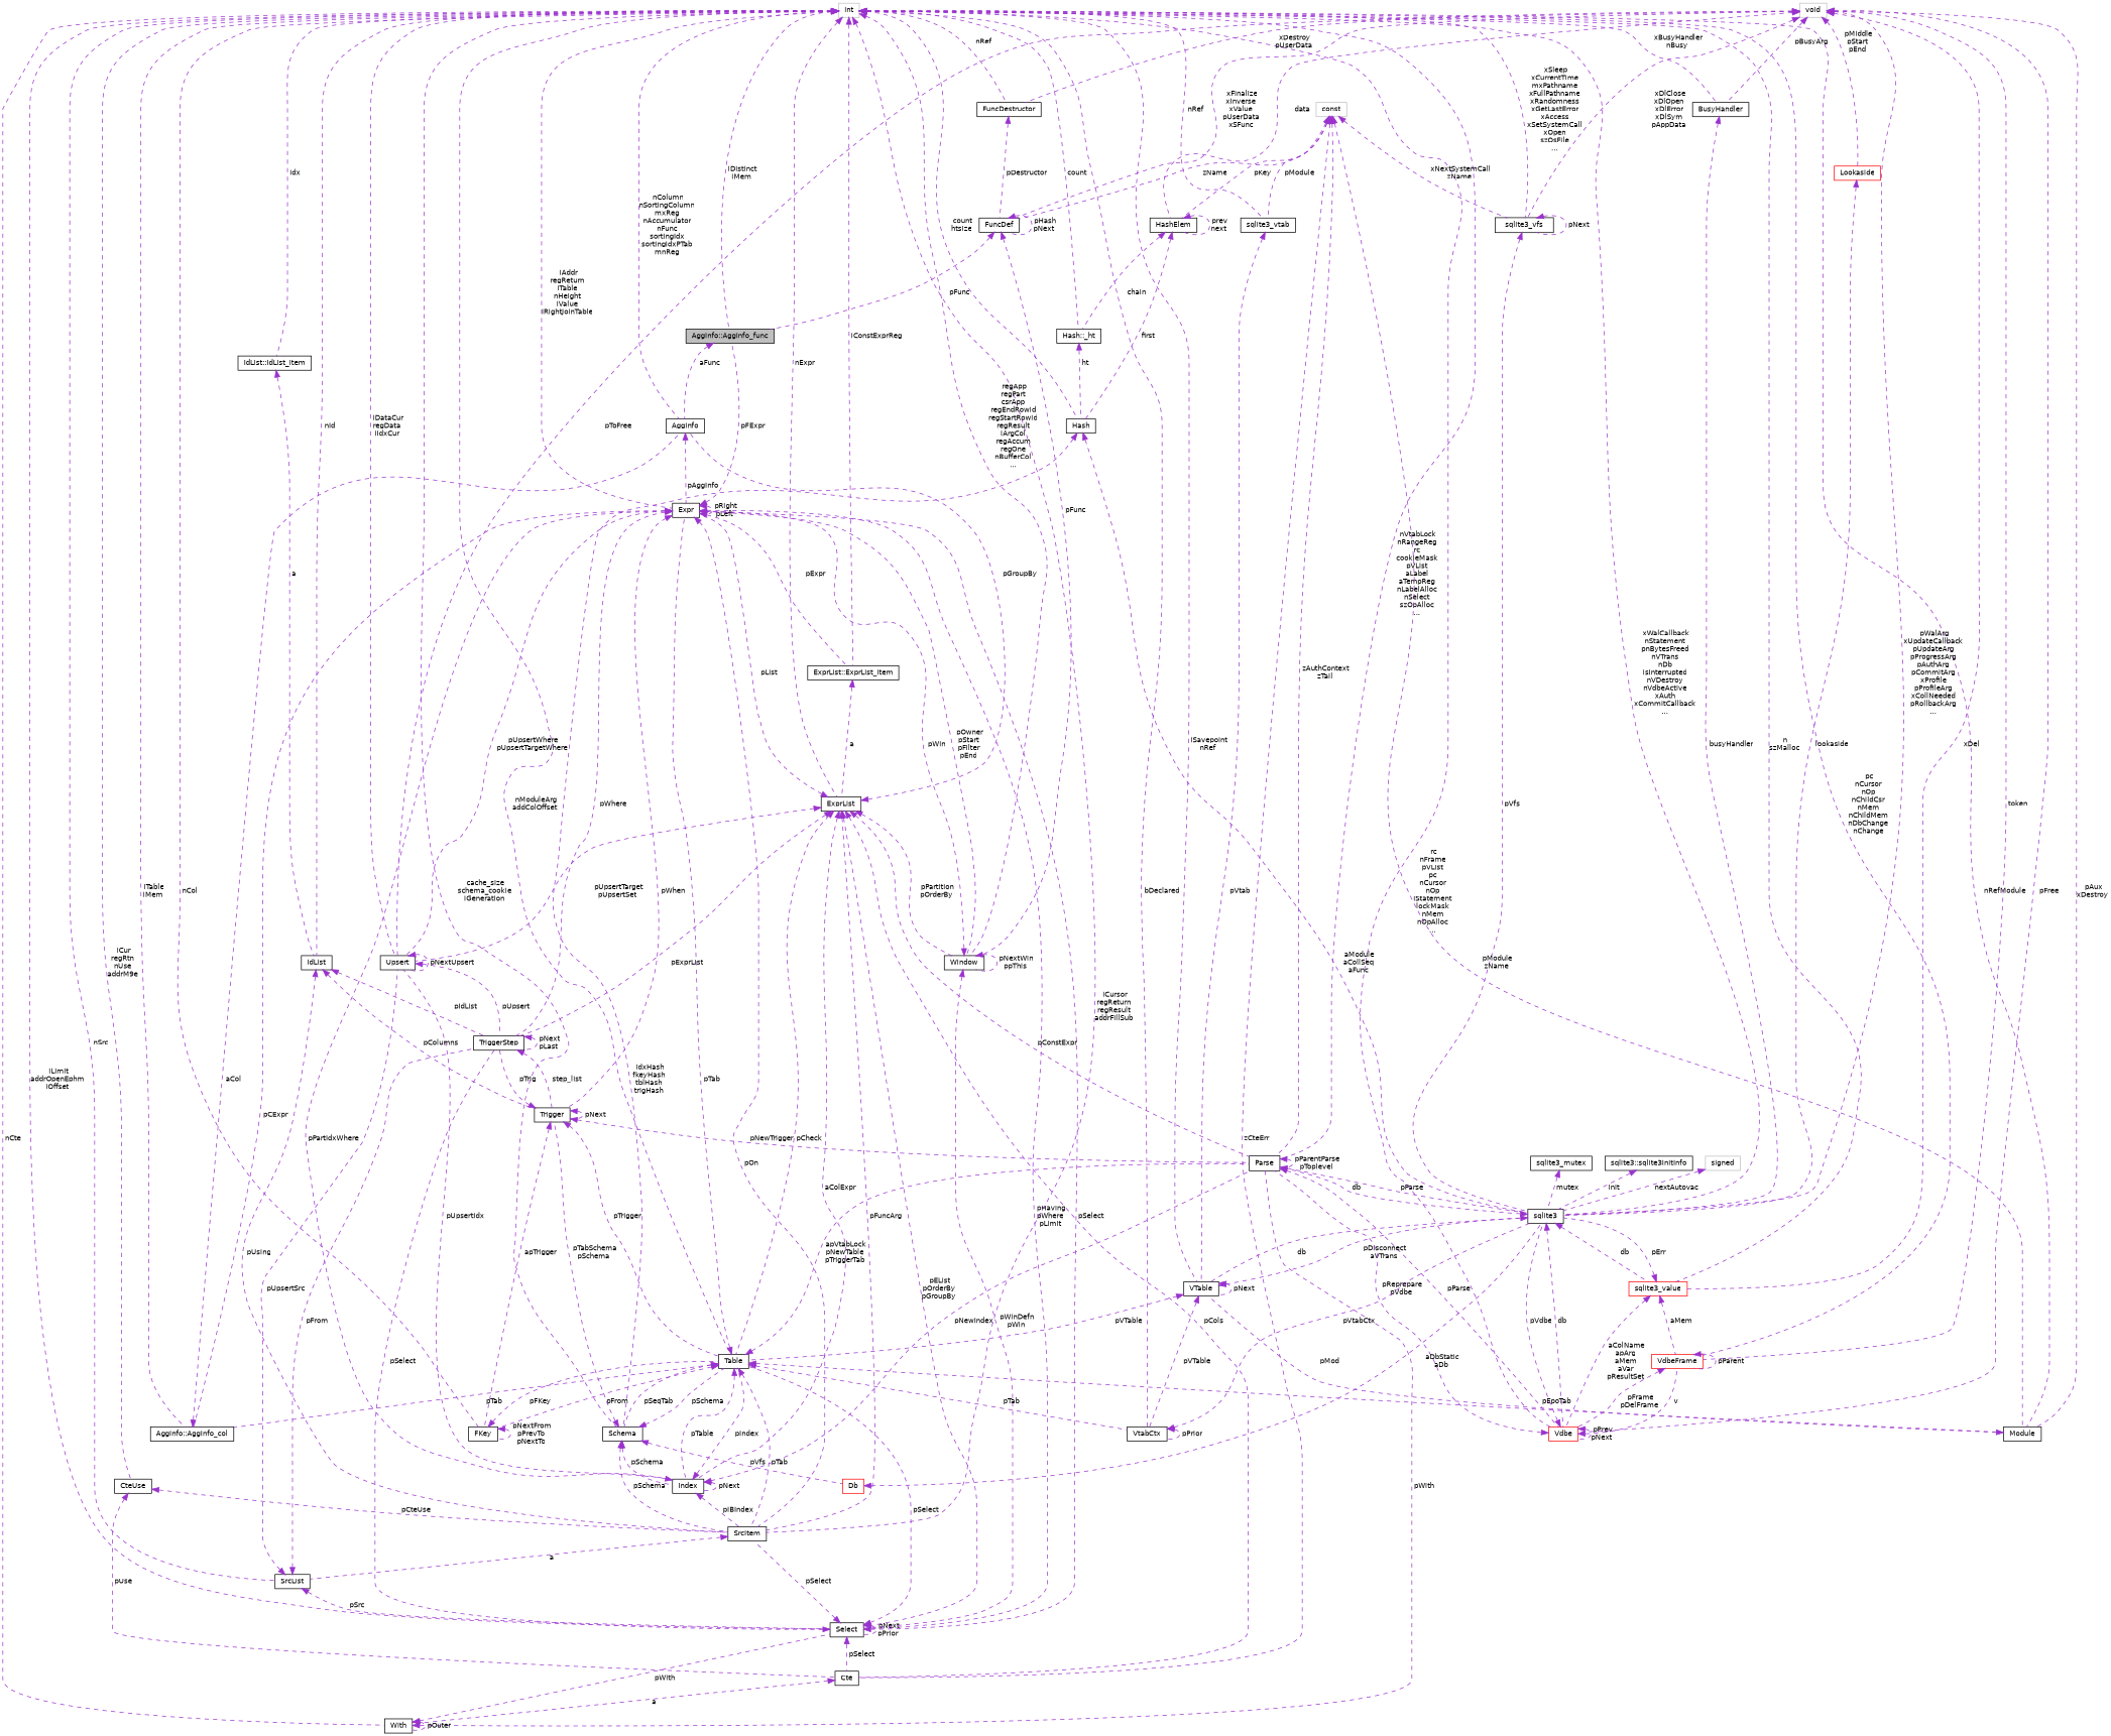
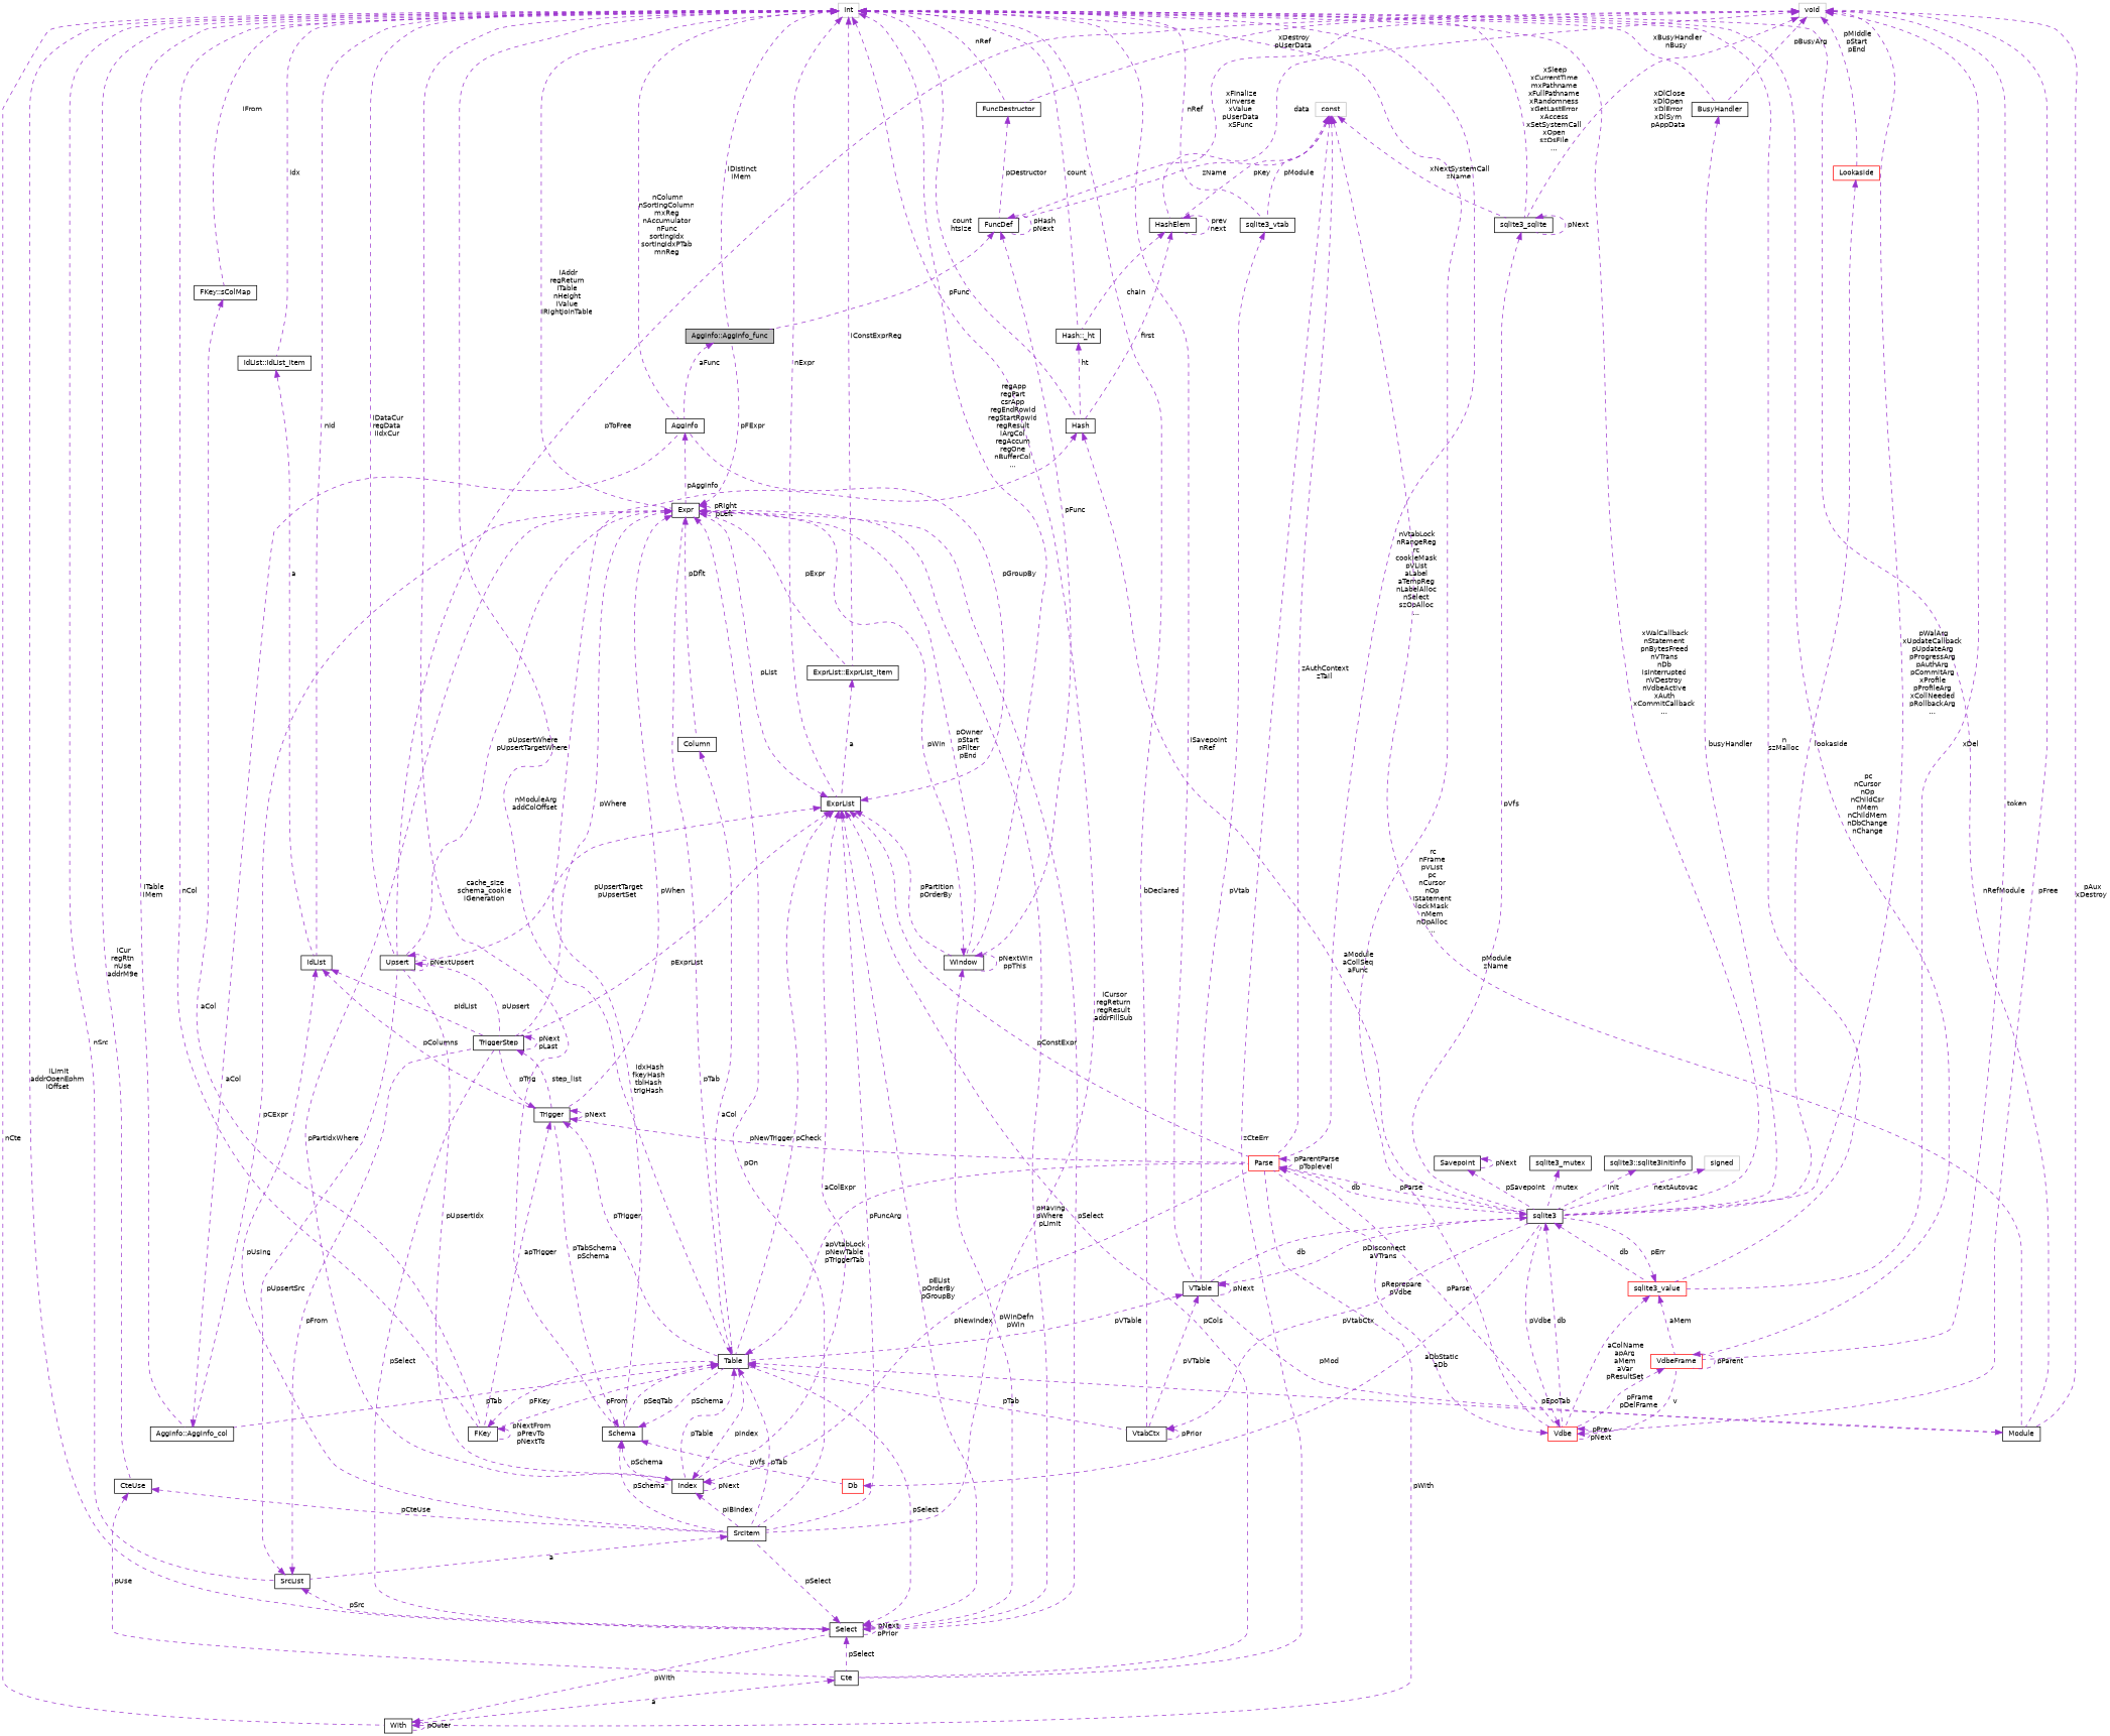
  digraph {
    node [color=black fillcolor=white fontname=Helvetica fontsize=10 shape=record style=filled]
    edge [color=darkorchid3 dir=back fontname=Helvetica fontsize=10 labelfontname=Helvetica labelfontsize=10 style=dashed]
    n1 [fillcolor=grey75 fontcolor=black height=0.2 label="AggInfo::AggInfo_func" width=0.4]
    n2 [height=0.2 label=AggInfo width=0.4]
    n3 [height=0.2 label=Expr width=0.4]
    n4 [height=0.2 label="AggInfo::AggInfo_col" width=0.4]
+   n5 [height=0.2 label=Column width=0.4]
    n6 [height=0.2 label=Trigger width=0.4]
    n7 [height=0.2 label=TriggerStep width=0.4]
    n8 [height=0.2 label=Select width=0.4]
    n9 [height=0.2 label="ExprList::ExprList_item" width=0.4]
    n10 [height=0.2 label=SrcItem width=0.4]
    n11 [height=0.2 label=Index width=0.4]
    n12 [height=0.2 label=Window width=0.4]
    n13 [height=0.2 label=Upsert width=0.4]
    n14 [height=0.2 label=Table width=0.4]
    n15 [height=0.2 label=FKey width=0.4]
-   n16 [height=0.2 label=Parse width=0.4]
+   n16 [color=red height=0.2 label=Parse width=0.4]
    n17 [height=0.2 label=Cte width=0.4]
    n18 [height=0.2 label=ExprList width=0.4]
    n19 [height=0.2 label=SrcList width=0.4]
    n20 [color=grey75 height=0.2 label=int width=0.4]
    n21 [height=0.2 label=Schema width=0.4]
    n22 [height=0.2 label=Hash width=0.4]
    n23 [height=0.2 label="Hash::_ht" width=0.4]
+   n24 [height=0.2 label="FKey::sColMap" width=0.4]
    n25 [height=0.2 label=IdList width=0.4]
    n26 [height=0.2 label="IdList::IdList_item" width=0.4]
    n27 [height=0.2 label=With width=0.4]
    n28 [height=0.2 label=CteUse width=0.4]
    n29 [height=0.2 label=FuncDestructor width=0.4]
    n30 [height=0.2 label=VTable width=0.4]
    n31 [height=0.2 label=sqlite3 width=0.4]
    n32 [color=red height=0.2 label=Vdbe width=0.4]
    n33 [color=red height=0.2 label=sqlite3_value width=0.4]
    n34 [color=red height=0.2 label=VdbeFrame width=0.4]
-   n35 [height=0.2 label=sqlite3_vfs width=0.4]
+   n35 [height=0.2 label=sqlite3_sqlite width=0.4]
    n36 [height=0.2 label=BusyHandler width=0.4]
    n37 [height=0.2 label=VtabCtx width=0.4]
    n38 [height=0.2 label=Module width=0.4]
    n39 [height=0.2 label=sqlite3_vtab width=0.4]
    n40 [color=red height=0.2 label=Db width=0.4]
    n41 [height=0.2 label=FuncDef width=0.4]
    n42 [height=0.2 label=HashElem width=0.4]
    n43 [color=grey75 height=0.2 label=void width=0.4]
    n44 [color=red height=0.2 label=Lookaside width=0.4]
    n45 [color=grey75 height=0.2 label=const width=0.4]
+   n46 [height=0.2 label=Savepoint width=0.4]
    n47 [height=0.2 label=sqlite3_mutex width=0.4]
    n48 [height=0.2 label="sqlite3::sqlite3InitInfo" width=0.4]
    n49 [color=grey75 height=0.2 label=signed width=0.4]
    n1 -> n2 [label=" aFunc"]
    n2 -> n3 [label=" pAggInfo"]
    n3 -> n1 [label=" pFExpr"]
    n3 -> n3 [label=" pRight\npLeft"]
    n3 -> n4 [label=" pCExpr"]
+   n3 -> n5 [label=" pDflt"]
    n3 -> n6 [label=" pWhen"]
    n3 -> n7 [label=" pWhere"]
    n3 -> n8 [label=" pHaving\npWhere\npLimit"]
    n3 -> n9 [label=" pExpr"]
    n3 -> n10 [label=" pOn"]
    n3 -> n11 [label=" pPartIdxWhere"]
    n3 -> n12 [label=" pOwner\npStart\npFilter\npEnd"]
    n3 -> n13 [label=" pUpsertWhere\npUpsertTargetWhere"]
    n4 -> n2 [label=" aCol"]
+   n5 -> n14 [label=" aCol"]
    n6 -> n6 [label=" pNext"]
    n6 -> n7 [label=" pTrig"]
    n6 -> n14 [label=" pTrigger"]
    n6 -> n15 [label=" apTrigger"]
    n6 -> n16 [label=" pNewTrigger"]
    n7 -> n6 [label=" step_list"]
    n7 -> n7 [label=" pNext\npLast"]
    n8 -> n3 [label=" pSelect"]
    n8 -> n7 [label=" pSelect"]
    n8 -> n8 [label=" pNext\npPrior"]
    n8 -> n10 [label=" pSelect"]
    n8 -> n14 [label=" pSelect"]
    n8 -> n17 [label=" pSelect"]
    n9 -> n18 [label=" a"]
    n10 -> n19 [label=" a"]
    n11 -> n10 [label=" pIBIndex"]
    n11 -> n11 [label=" pNext"]
    n11 -> n13 [label=" pUpsertIdx"]
    n11 -> n14 [label=" pIndex"]
    n11 -> n16 [label=" pNewIndex"]
    n12 -> n3 [label=" pWin"]
    n12 -> n8 [label=" pWinDefn\npWin"]
    n12 -> n12 [label=" pNextWin\nppThis"]
    n13 -> n7 [label=" pUpsert"]
    n13 -> n13 [label=" pNextUpsert"]
    n14 -> n3 [label=" pTab"]
    n14 -> n4 [label=" pTab"]
    n14 -> n10 [label=" pTab"]
    n14 -> n11 [label=" pTable"]
    n14 -> n15 [label=" pFrom"]
    n14 -> n16 [label=" apVtabLock\npNewTable\npTriggerTab"]
    n14 -> n21 [label=" pSeqTab"]
    n14 -> n37 [label=" pTab"]
    n14 -> n38 [label=" pEpoTab"]
    n15 -> n14 [label=" pFKey"]
    n15 -> n15 [label=" pNextFrom\npPrevTo\npNextTo"]
    n16 -> n16 [label=" pParentParse\npToplevel"]
    n16 -> n31 [label=" pParse"]
    n16 -> n32 [label=" pParse"]
    n17 -> n27 [label=" a"]
    n18 -> n2 [label=" pGroupBy"]
    n18 -> n3 [label=" pList"]
    n18 -> n7 [label=" pExprList"]
    n18 -> n8 [label=" pEList\npOrderBy\npGroupBy"]
    n18 -> n10 [label=" pFuncArg"]
    n18 -> n11 [label=" aColExpr"]
    n18 -> n12 [label=" pPartition\npOrderBy"]
    n18 -> n13 [label=" pUpsertTarget\npUpsertSet"]
    n18 -> n14 [label=" pCheck"]
    n18 -> n16 [label=" pConstExpr"]
    n18 -> n17 [label=" pCols"]
    n19 -> n7 [label=" pFrom"]
    n19 -> n8 [label=" pSrc"]
    n19 -> n13 [label=" pUpsertSrc"]
    n20 -> n1 [label=" iDistinct\niMem"]
    n20 -> n2 [label=" nColumn\nnSortingColumn\nmxReg\nnAccumulator\nnFunc\nsortingIdx\nsortingIdxPTab\nmnReg"]
    n20 -> n3 [label=" iAddr\nregReturn\niTable\nnHeight\niValue\niRightJoinTable"]
    n20 -> n4 [label=" iTable\niMem"]
    n20 -> n8 [label=" iLimit\naddrOpenEphm\niOffset"]
    n20 -> n9 [label=" iConstExprReg"]
    n20 -> n10 [label=" iCursor\nregReturn\nregResult\naddrFillSub"]
    n20 -> n12 [label=" regApp\nregPart\ncsrApp\nregEndRowid\nregStartRowid\nregResult\niArgCol\nregAccum\nregOne\nnBufferCol\n..."]
    n20 -> n13 [label=" iDataCur\nregData\niIdxCur"]
    n20 -> n14 [label=" nModuleArg\naddColOffset"]
    n20 -> n15 [label=" nCol"]
    n20 -> n16 [label=" nVtabLock\nnRangeReg\nrc\ncookieMask\npVList\naLabel\naTempReg\nnLabelAlloc\nnSelect\nszOpAlloc\n..."]
    n20 -> n18 [label=" nExpr"]
    n20 -> n19 [label=" nSrc"]
    n20 -> n21 [label=" cache_size\nschema_cookie\niGeneration"]
    n20 -> n22 [label=" count\nhtsize"]
    n20 -> n23 [label=" count"]
+   n20 -> n24 [label=" iFrom"]
    n20 -> n25 [label=" nId"]
    n20 -> n26 [label=" idx"]
    n20 -> n27 [label=" nCte"]
    n20 -> n28 [label=" iCur\nregRtn\nnUse\naddrM9e"]
    n20 -> n29 [label=" nRef"]
    n20 -> n30 [label=" iSavepoint\nnRef"]
    n20 -> n31 [label=" xWalCallback\nnStatement\npnBytesFreed\nnVTrans\nnDb\nisInterrupted\nnVDestroy\nnVdbeActive\nxAuth\nxCommitCallback\n..."]
    n20 -> n32 [label=" rc\nnFrame\npVList\npc\nnCursor\nnOp\niStatement\nlockMask\nnMem\nnOpAlloc\n..."]
    n20 -> n33 [label=" n\nszMalloc"]
    n20 -> n34 [label=" pc\nnCursor\nnOp\nnChildCsr\nnMem\nnChildMem\nnDbChange\nnChange"]
    n20 -> n35 [label=" xSleep\nxCurrentTime\nmxPathname\nxFullPathname\nxRandomness\nxGetLastError\nxAccess\nxSetSystemCall\nxOpen\nszOsFile\n..."]
    n20 -> n36 [label=" xBusyHandler\nnBusy"]
    n20 -> n37 [label=" bDeclared"]
    n20 -> n38 [label=" nRefModule"]
    n20 -> n39 [label=" nRef"]
    n21 -> n6 [label=" pTabSchema\npSchema"]
    n21 -> n10 [label=" pSchema"]
    n21 -> n11 [label=" pSchema"]
    n21 -> n14 [label=" pSchema"]
    n21 -> n40 [label=" pVfs"]
    n22 -> n21 [label=" idxHash\nfkeyHash\ntblHash\ntrigHash"]
    n22 -> n31 [label=" aModule\naCollSeq\naFunc"]
    n23 -> n22 [label=" ht"]
+   n24 -> n15 [label=" aCol"]
    n25 -> n6 [label=" pColumns"]
    n25 -> n7 [label=" pIdList"]
    n25 -> n10 [label=" pUsing"]
    n26 -> n25 [label=" a"]
    n27 -> n8 [label=" pWith"]
    n27 -> n16 [label=" pWith"]
    n27 -> n27 [label=" pOuter"]
    n28 -> n10 [label=" pCteUse"]
    n28 -> n17 [label=" pUse"]
    n29 -> n41 [label=" pDestructor"]
    n30 -> n14 [label=" pVTable"]
    n30 -> n30 [label=" pNext"]
    n30 -> n31 [label=" pDisconnect\naVTrans"]
    n30 -> n37 [label=" pVTable"]
    n31 -> n16 [label=" db"]
    n31 -> n30 [label=" db"]
    n31 -> n32 [label=" db"]
    n31 -> n33 [label=" db"]
    n32 -> n16 [label=" pReprepare\npVdbe"]
    n32 -> n31 [label=" pVdbe"]
    n32 -> n32 [label=" pPrev\npNext"]
    n32 -> n34 [label=" v"]
    n33 -> n31 [label=" pErr"]
    n33 -> n32 [label=" aColName\napArg\naMem\naVar\npResultSet"]
    n33 -> n34 [label=" aMem"]
    n34 -> n32 [label=" pFrame\npDelFrame"]
    n34 -> n34 [label=" pParent"]
    n35 -> n31 [label=" pVfs"]
    n35 -> n35 [label=" pNext"]
    n36 -> n31 [label=" busyHandler"]
    n37 -> n31 [label=" pVtabCtx"]
    n37 -> n37 [label=" pPrior"]
    n38 -> n30 [label=" pMod"]
    n39 -> n30 [label=" pVtab"]
    n40 -> n31 [label=" aDbStatic\naDb"]
    n41 -> n1 [label=" pFunc"]
    n41 -> n12 [label=" pFunc"]
    n41 -> n41 [label=" pHash\npNext"]
    n42 -> n22 [label=" first"]
    n42 -> n23 [label=" chain"]
    n42 -> n42 [label=" prev\nnext"]
    n43 -> n13 [label=" pToFree"]
    n43 -> n29 [label=" xDestroy\npUserData"]
    n43 -> n31 [label=" pWalArg\nxUpdateCallback\npUpdateArg\npProgressArg\npAuthArg\npCommitArg\nxProfile\npProfileArg\nxCollNeeded\npRollbackArg\n..."]
    n43 -> n32 [label=" pFree"]
    n43 -> n33 [label=" xDel"]
    n43 -> n34 [label=" token"]
    n43 -> n35 [label=" xDlClose\nxDlOpen\nxDlError\nxDlSym\npAppData"]
    n43 -> n36 [label=" pBusyArg"]
    n43 -> n38 [label=" pAux\nxDestroy"]
    n43 -> n41 [label=" xFinalize\nxInverse\nxValue\npUserData\nxSFunc"]
    n43 -> n42 [label=" data"]
    n43 -> n44 [label=" pMiddle\npStart\npEnd"]
    n44 -> n31 [label=" lookaside"]
    n45 -> n16 [label=" zAuthContext\nzTail"]
    n45 -> n17 [label=" zCteErr"]
    n45 -> n35 [label=" xNextSystemCall\nzName"]
    n45 -> n38 [label=" pModule\nzName"]
    n45 -> n39 [label=" pModule"]
    n45 -> n41 [label=" zName"]
    n45 -> n42 [label=" pKey"]
+   n46 -> n31 [label=" pSavepoint"]
+   n46 -> n46 [label=" pNext"]
    n47 -> n31 [label=" mutex"]
    n48 -> n31 [label=" init"]
    n49 -> n31 [label=" nextAutovac"]
  }
